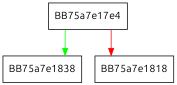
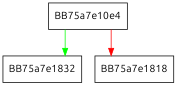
  digraph {
    fontname=Ubuntu
    splines=ortho
    node [fontname=Ubuntu shape=box]
    edge [fontname=Ubuntu]
-   BB75a7e17e4
-   BB75a7e1832 [label=BB75a7e1838]
+   BB75a7e17e4 [label=BB75a7e10e4]
+   BB75a7e1832
    BB75a7e1818
    BB75a7e17e4 -> BB75a7e1832 [color=green]
    BB75a7e17e4 -> BB75a7e1818 [color=red]
  }
